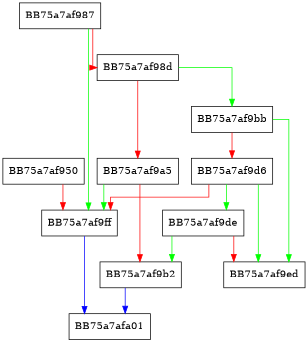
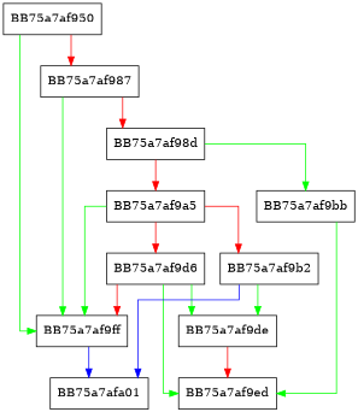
  digraph {
    splines=ortho
    node [shape=box]
    edge [color=green]
    BB75a7af950
    BB75a7af9ff
    BB75a7af987
    BB75a7afa01
    BB75a7af98d
    BB75a7af9bb
    BB75a7af9a5
    BB75a7af9ed
    BB75a7af9d6
    BB75a7af9b2
    BB75a7af9de
-   BB75a7af950 -> BB75a7af9ff [color=red]
+   BB75a7af950 -> BB75a7af9ff
+   BB75a7af950 -> BB75a7af987 [color=red]
    BB75a7af9ff -> BB75a7afa01 [color=blue]
    BB75a7af987 -> BB75a7af9ff
    BB75a7af987 -> BB75a7af98d [color=red]
    BB75a7af98d -> BB75a7af9bb
    BB75a7af98d -> BB75a7af9a5 [color=red]
    BB75a7af9bb -> BB75a7af9ed
-   BB75a7af9bb -> BB75a7af9d6 [color=red]
+   BB75a7af9a5 -> BB75a7af9d6 [color=red]
    BB75a7af9a5 -> BB75a7af9ff
    BB75a7af9a5 -> BB75a7af9b2 [color=red]
    BB75a7af9d6 -> BB75a7af9ff [color=red]
    BB75a7af9d6 -> BB75a7af9ed
    BB75a7af9d6 -> BB75a7af9de
    BB75a7af9b2 -> BB75a7afa01 [color=blue]
    BB75a7af9de -> BB75a7af9ed [color=red]
-   BB75a7af9de -> BB75a7af9b2
+   BB75a7af9b2 -> BB75a7af9de
  }
